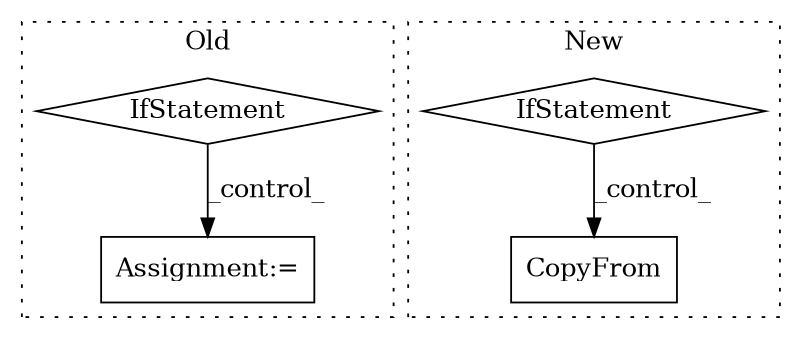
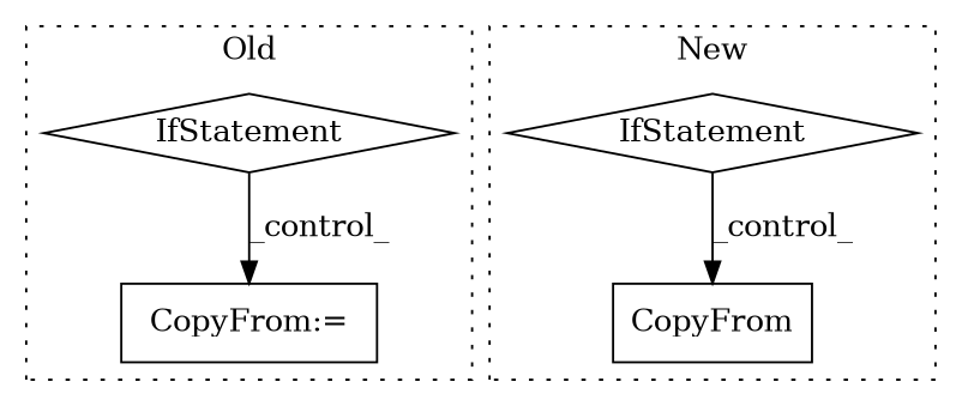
  digraph {
    node [a=25 l="4,2" shape=diamond]
    n1 [label=IfStatement s="1805,1828"]
-   n2 [a=7 l=1 label="Assignment:=" s=2018 shape=box]
+   n2 [a=7 l=1 label="CopyFrom:=" s=2018 shape=box]
    n3 [a=32 l="9,1" label=CopyFrom s="1223,1275" shape=box]
    n4 [label=IfStatement s="1175,1202"]
    subgraph cluster_1 {
      label=Old
      style=dotted
      n1
      n2
    }
    subgraph cluster_2 {
      label=New
      style=dotted
      n3
      n4
    }
    n1 -> n2 [label=_control_]
    n4 -> n3 [label=_control_]
  }
